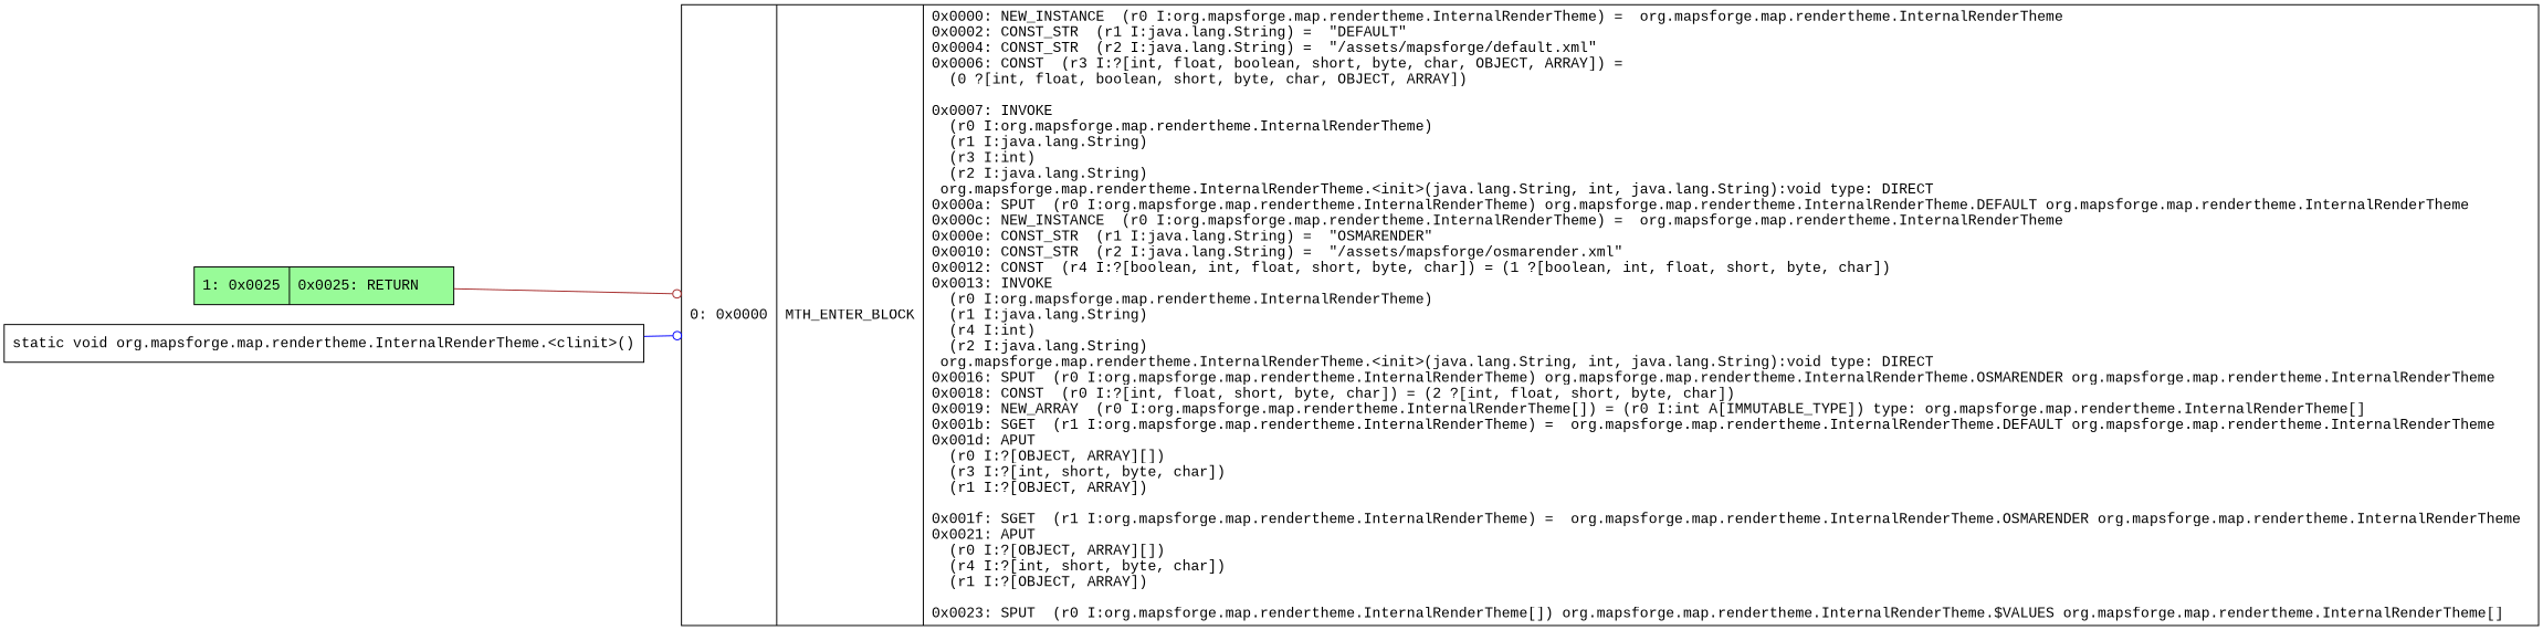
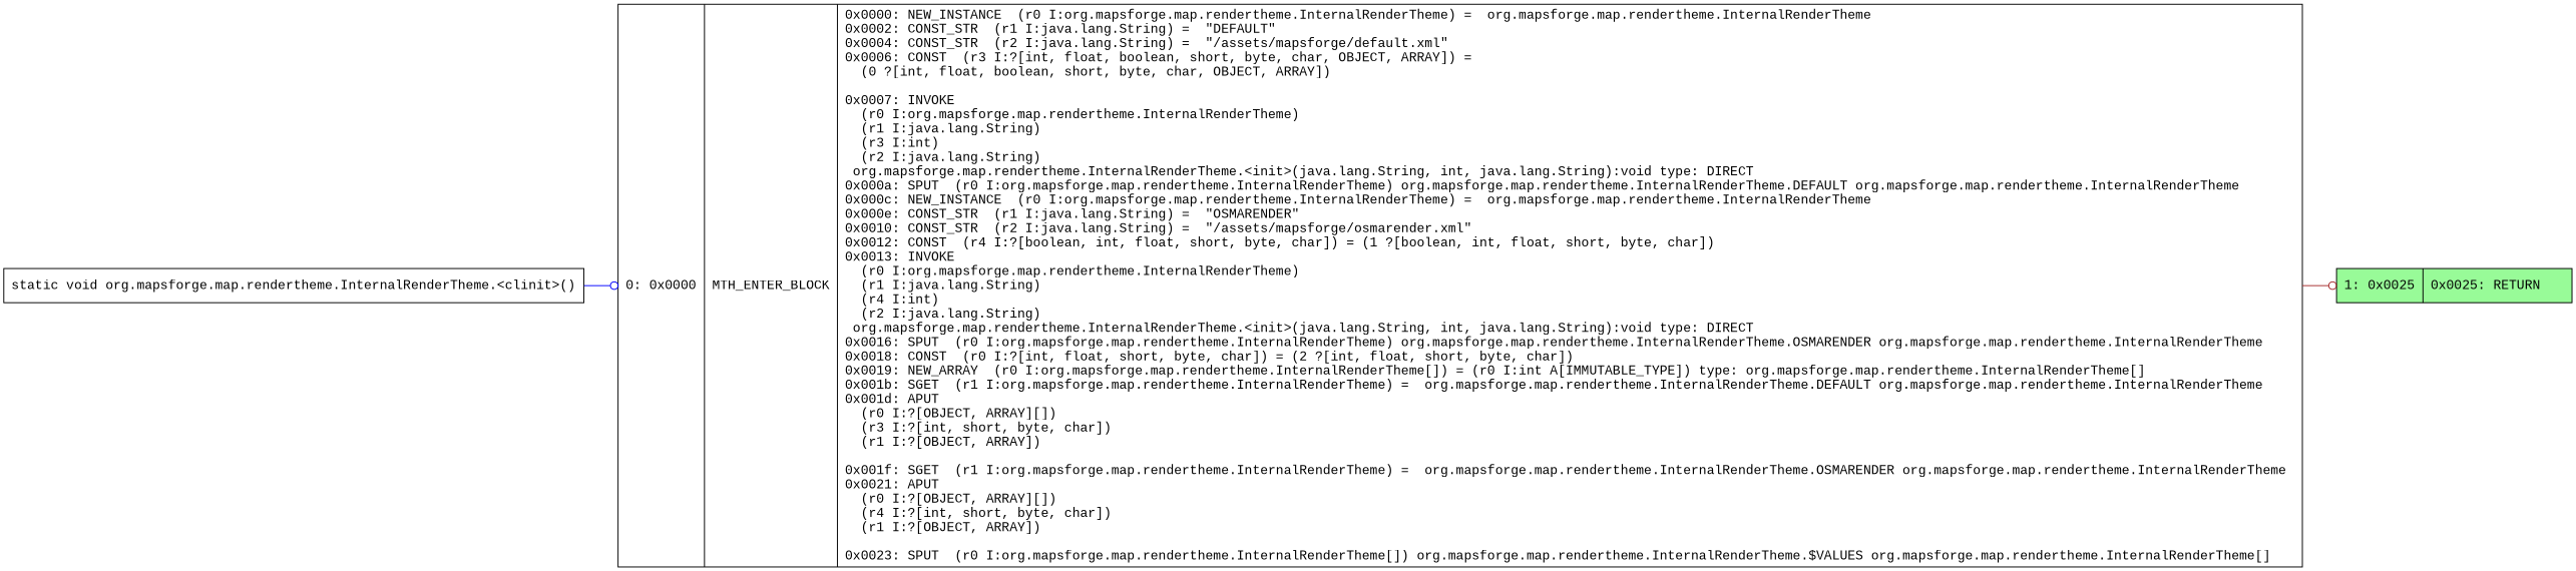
  digraph {
    rankdir=LR
    fontname="Liberation Mono"
    node [shape=record style=filled fillcolor=white fontname="Liberation Mono"]
    edge [arrowhead=odot fontname="Liberation Mono"]
    n1 [label="{0\:\ 0x0000|MTH_ENTER_BLOCK\l|0x0000: NEW_INSTANCE  (r0 I:org.mapsforge.map.rendertheme.InternalRenderTheme) =  org.mapsforge.map.rendertheme.InternalRenderTheme \l0x0002: CONST_STR  (r1 I:java.lang.String) =  \"DEFAULT\" \l0x0004: CONST_STR  (r2 I:java.lang.String) =  \"\/assets\/mapsforge\/default.xml\" \l0x0006: CONST  (r3 I:?[int, float, boolean, short, byte, char, OBJECT, ARRAY]) = \l  (0 ?[int, float, boolean, short, byte, char, OBJECT, ARRAY])\l \l0x0007: INVOKE  \l  (r0 I:org.mapsforge.map.rendertheme.InternalRenderTheme)\l  (r1 I:java.lang.String)\l  (r3 I:int)\l  (r2 I:java.lang.String)\l org.mapsforge.map.rendertheme.InternalRenderTheme.\<init\>(java.lang.String, int, java.lang.String):void type: DIRECT \l0x000a: SPUT  (r0 I:org.mapsforge.map.rendertheme.InternalRenderTheme) org.mapsforge.map.rendertheme.InternalRenderTheme.DEFAULT org.mapsforge.map.rendertheme.InternalRenderTheme \l0x000c: NEW_INSTANCE  (r0 I:org.mapsforge.map.rendertheme.InternalRenderTheme) =  org.mapsforge.map.rendertheme.InternalRenderTheme \l0x000e: CONST_STR  (r1 I:java.lang.String) =  \"OSMARENDER\" \l0x0010: CONST_STR  (r2 I:java.lang.String) =  \"\/assets\/mapsforge\/osmarender.xml\" \l0x0012: CONST  (r4 I:?[boolean, int, float, short, byte, char]) = (1 ?[boolean, int, float, short, byte, char]) \l0x0013: INVOKE  \l  (r0 I:org.mapsforge.map.rendertheme.InternalRenderTheme)\l  (r1 I:java.lang.String)\l  (r4 I:int)\l  (r2 I:java.lang.String)\l org.mapsforge.map.rendertheme.InternalRenderTheme.\<init\>(java.lang.String, int, java.lang.String):void type: DIRECT \l0x0016: SPUT  (r0 I:org.mapsforge.map.rendertheme.InternalRenderTheme) org.mapsforge.map.rendertheme.InternalRenderTheme.OSMARENDER org.mapsforge.map.rendertheme.InternalRenderTheme \l0x0018: CONST  (r0 I:?[int, float, short, byte, char]) = (2 ?[int, float, short, byte, char]) \l0x0019: NEW_ARRAY  (r0 I:org.mapsforge.map.rendertheme.InternalRenderTheme[]) = (r0 I:int A[IMMUTABLE_TYPE]) type: org.mapsforge.map.rendertheme.InternalRenderTheme[] \l0x001b: SGET  (r1 I:org.mapsforge.map.rendertheme.InternalRenderTheme) =  org.mapsforge.map.rendertheme.InternalRenderTheme.DEFAULT org.mapsforge.map.rendertheme.InternalRenderTheme \l0x001d: APUT  \l  (r0 I:?[OBJECT, ARRAY][])\l  (r3 I:?[int, short, byte, char])\l  (r1 I:?[OBJECT, ARRAY])\l \l0x001f: SGET  (r1 I:org.mapsforge.map.rendertheme.InternalRenderTheme) =  org.mapsforge.map.rendertheme.InternalRenderTheme.OSMARENDER org.mapsforge.map.rendertheme.InternalRenderTheme \l0x0021: APUT  \l  (r0 I:?[OBJECT, ARRAY][])\l  (r4 I:?[int, short, byte, char])\l  (r1 I:?[OBJECT, ARRAY])\l \l0x0023: SPUT  (r0 I:org.mapsforge.map.rendertheme.InternalRenderTheme[]) org.mapsforge.map.rendertheme.InternalRenderTheme.$VALUES org.mapsforge.map.rendertheme.InternalRenderTheme[] \l}"]
    n2 [label="{1\:\ 0x0025|0x0025: RETURN   \l}" fillcolor=palegreen]
    n3 [label="{static void org.mapsforge.map.rendertheme.InternalRenderTheme.\<clinit\>() }"]
-   n2 -> n1 [color=brown]
+   n1 -> n2 [color=brown]
    n3 -> n1 [color=blue]
  }
